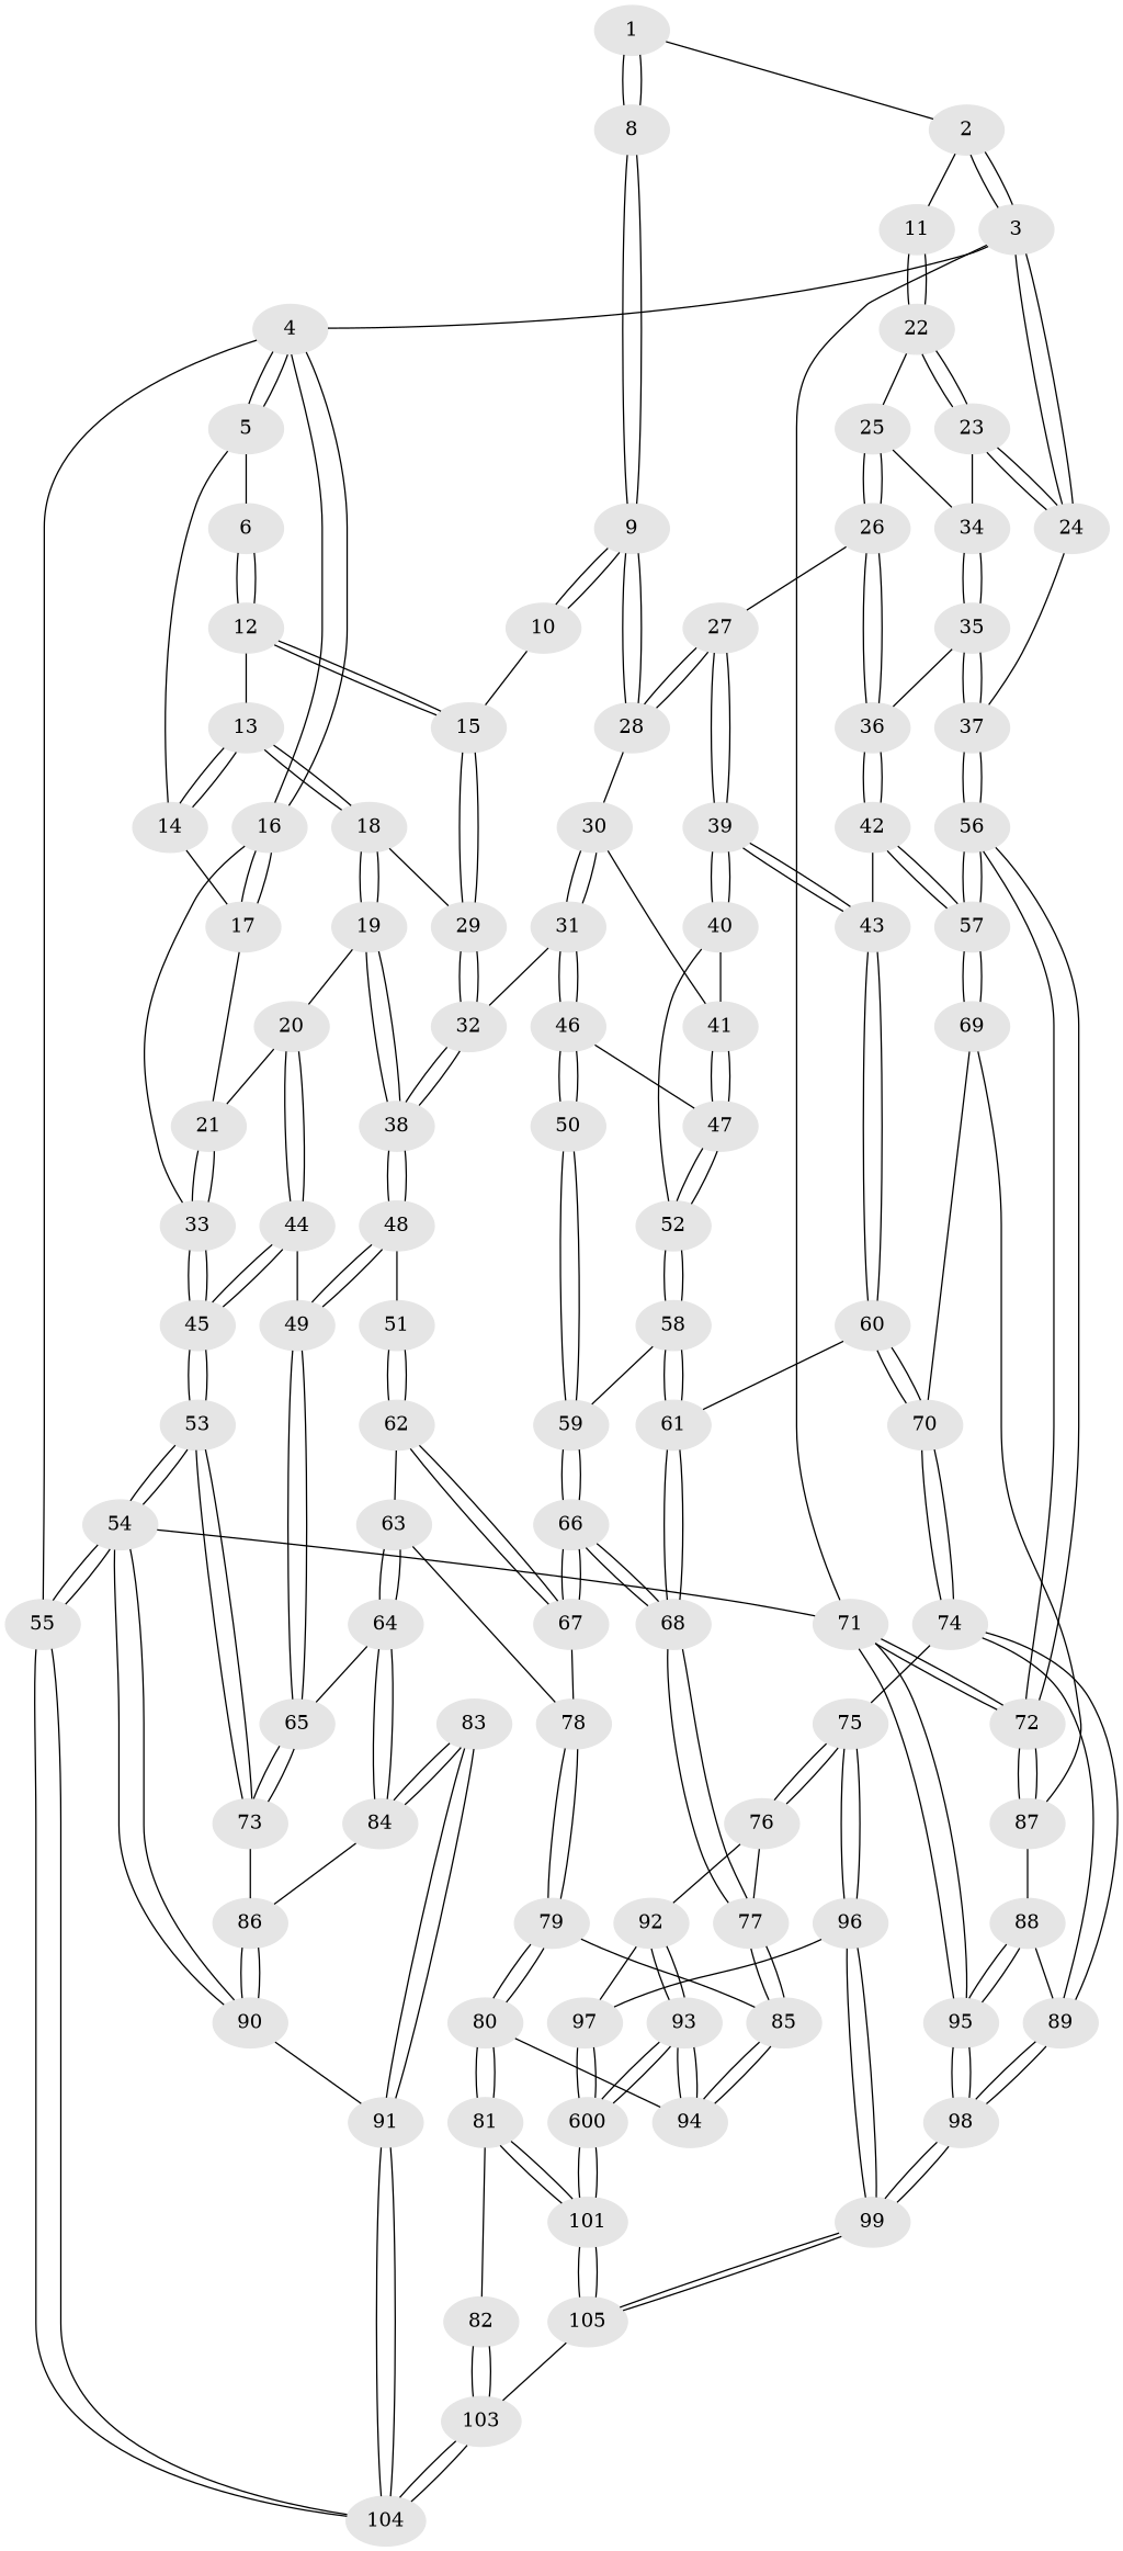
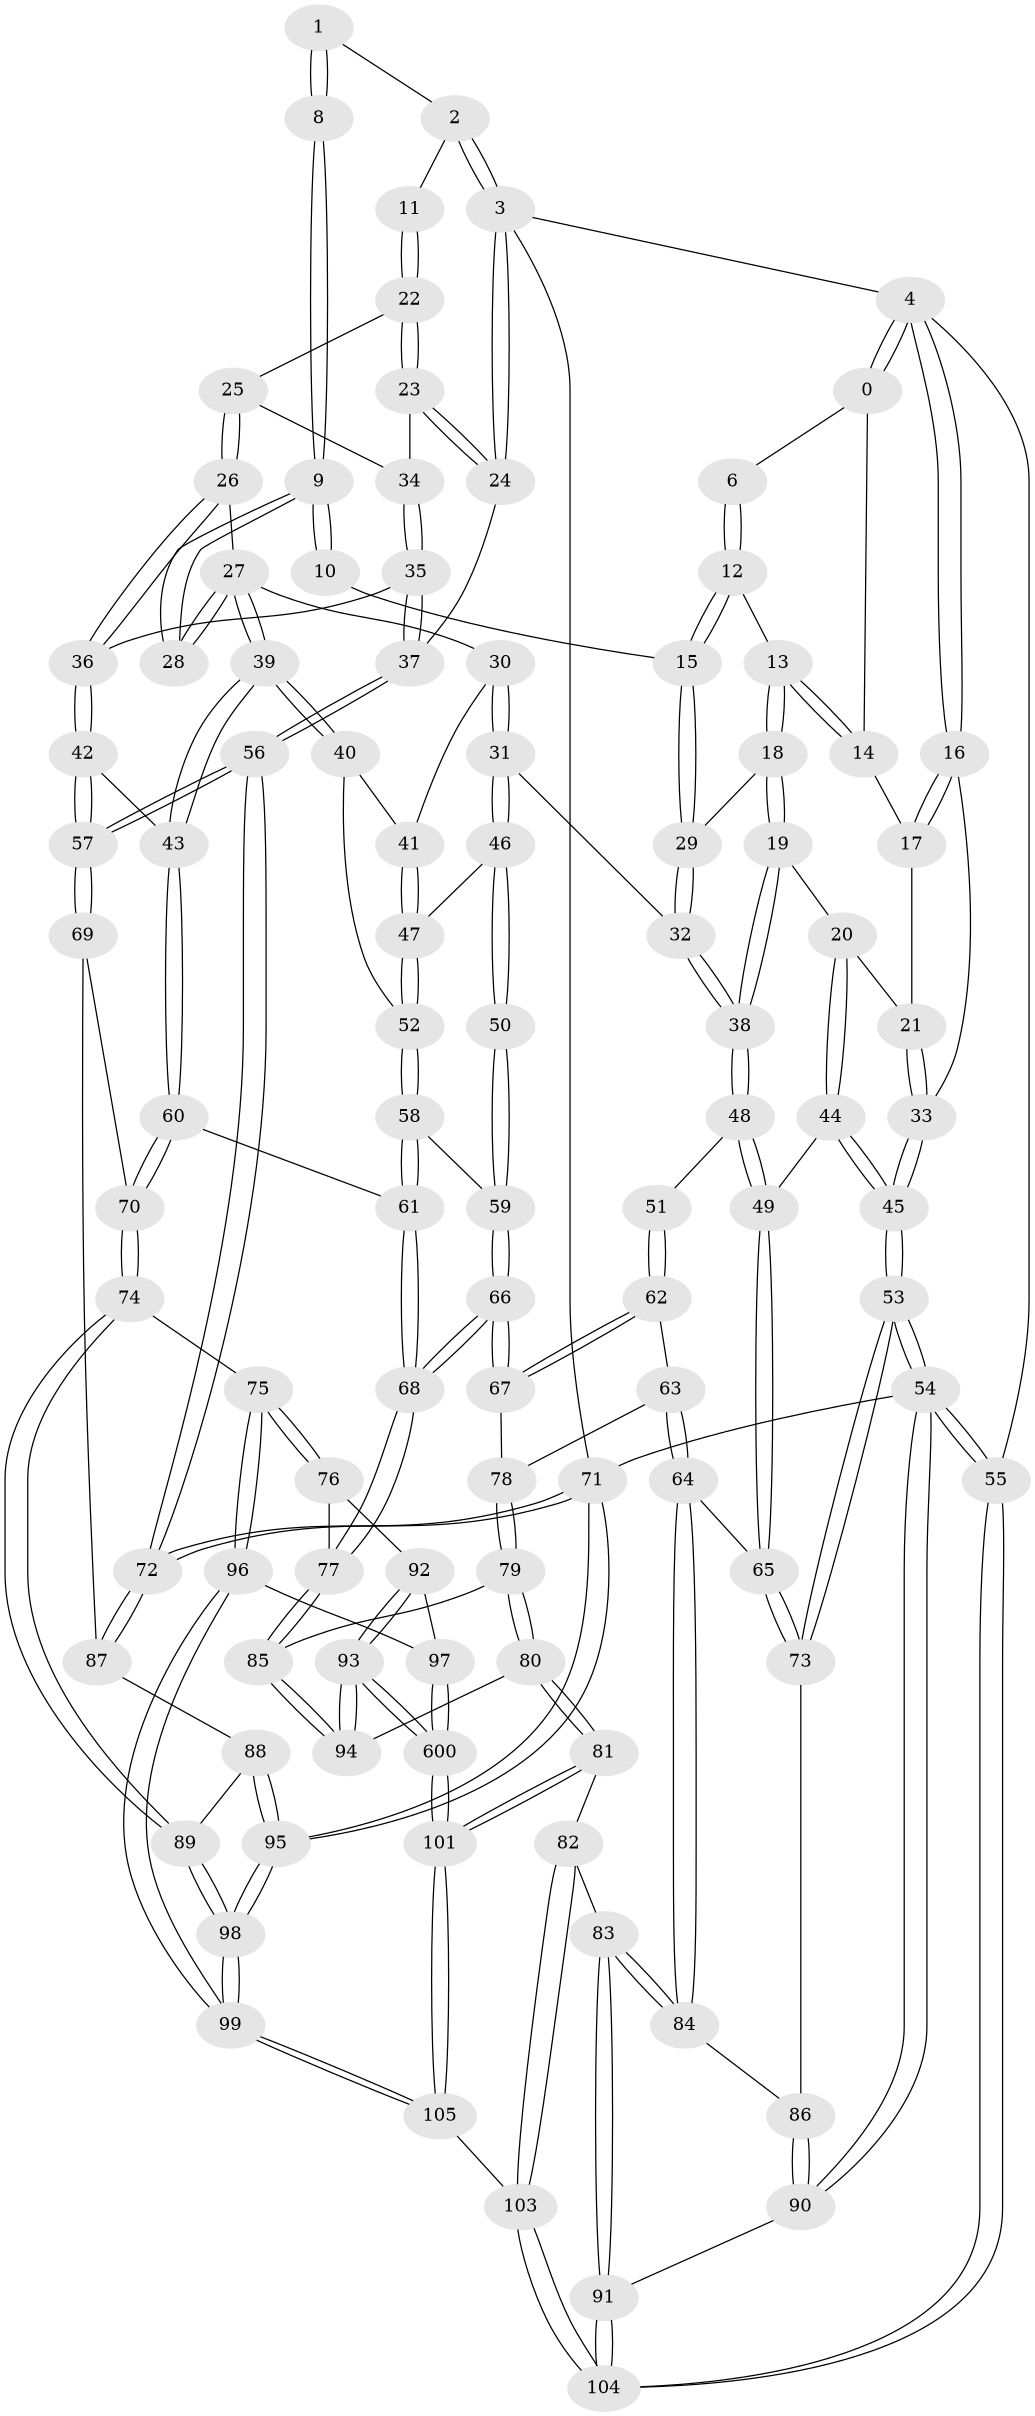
  graph {
    node [color=gray90 style=filled]
    1
    2
    8
    3
    11
    9
    4
    24
    71
    22
-   5
+   5 [label=0]
    16
    55
    37
    72
    95
    6
    14
    17
    33
    104
    12
    15
    13
    10
    28
    30
    29
    23
    25
    18
    19
    21
    32
    45
    20
    38
    44
    48
    49
    34
    26
    35
    56
    27
    36
    39
    42
    40
    43
    31
    41
    46
    47
    50
    53
    57
    51
    52
    60
    58
    69
    61
    70
    65
    54
    73
    59
    62
    66
    63
    67
    90
    86
    91
    87
    68
    74
    77
    64
    78
    84
    79
    85
    88
    75
    89
    98
    76
    96
    92
    97
    99
    93
    94
    80
    81
    82
    101
    83
    103
    n102 [label=105]
    n103 [label=600]
    1 -- 2
    1 -- 8
    1 -- 8
    2 -- 3
    2 -- 3
    2 -- 11
    8 -- 9
    8 -- 9
    3 -- 4
    3 -- 24
    3 -- 24
    3 -- 71
    11 -- 22
    11 -- 22
    9 -- 10
    9 -- 10
    9 -- 28
    9 -- 28
    4 -- 5
    4 -- 5
    4 -- 16
    4 -- 16
    4 -- 55
    24 -- 37
    71 -- 72
    71 -- 72
    71 -- 95
    71 -- 95
    22 -- 23
    22 -- 23
    22 -- 25
    5 -- 6
    5 -- 14
    16 -- 17
    16 -- 17
    16 -- 33
    55 -- 104
    55 -- 104
    37 -- 56
    37 -- 56
    72 -- 87
    72 -- 87
    95 -- 98
    95 -- 98
    6 -- 12
    6 -- 12
    14 -- 17
    17 -- 21
    33 -- 45
    33 -- 45
    12 -- 15
    12 -- 15
    12 -- 13
    15 -- 29
    15 -- 29
    13 -- 14
    13 -- 14
    13 -- 18
    13 -- 18
    10 -- 15
-   28 -- 30
+   27 -- 30
    30 -- 31
    30 -- 31
    30 -- 41
    29 -- 32
    29 -- 32
    23 -- 24
    23 -- 24
    23 -- 34
    25 -- 34
    25 -- 26
    25 -- 26
    18 -- 29
    18 -- 19
    18 -- 19
    19 -- 20
    19 -- 38
    19 -- 38
    21 -- 33
    21 -- 33
    32 -- 38
    32 -- 38
    45 -- 53
    45 -- 53
    20 -- 21
    20 -- 44
    20 -- 44
    38 -- 48
    38 -- 48
    44 -- 45
    44 -- 45
    44 -- 49
    48 -- 49
    48 -- 49
    48 -- 51
    49 -- 65
    49 -- 65
    34 -- 35
    34 -- 35
    26 -- 27
    26 -- 36
    26 -- 36
    35 -- 37
    35 -- 37
    35 -- 36
    56 -- 72
    56 -- 72
    56 -- 57
    56 -- 57
    27 -- 28
    27 -- 28
    27 -- 39
    27 -- 39
    36 -- 42
    36 -- 42
    39 -- 40
    39 -- 40
    39 -- 43
    39 -- 43
    42 -- 43
    42 -- 57
    42 -- 57
    40 -- 41
    40 -- 52
    43 -- 60
    43 -- 60
    31 -- 32
    31 -- 46
    31 -- 46
    41 -- 47
    41 -- 47
    46 -- 47
    46 -- 50
    46 -- 50
    47 -- 52
    47 -- 52
    50 -- 59
    50 -- 59
    53 -- 54
    53 -- 54
    53 -- 73
    53 -- 73
    57 -- 69
    57 -- 69
    51 -- 62
    51 -- 62
    52 -- 58
    52 -- 58
    60 -- 61
    60 -- 70
    60 -- 70
    58 -- 61
    58 -- 61
    58 -- 59
    69 -- 70
    69 -- 87
    61 -- 68
    61 -- 68
    70 -- 74
    70 -- 74
    65 -- 73
    65 -- 73
    54 -- 71
    54 -- 55
    54 -- 55
    54 -- 90
    54 -- 90
    73 -- 86
    59 -- 66
    59 -- 66
    62 -- 63
    62 -- 67
    62 -- 67
    66 -- 67
    66 -- 67
    66 -- 68
    66 -- 68
    63 -- 64
    63 -- 64
    63 -- 78
    67 -- 78
    90 -- 91
    86 -- 90
    86 -- 90
    91 -- 104
    91 -- 104
    87 -- 88
    68 -- 77
    68 -- 77
    74 -- 75
    74 -- 89
    74 -- 89
    77 -- 85
    77 -- 85
    64 -- 65
    64 -- 84
    64 -- 84
    78 -- 79
    78 -- 79
    84 -- 86
    79 -- 85
    79 -- 80
    79 -- 80
    85 -- 94
    85 -- 94
    88 -- 95
    88 -- 95
    88 -- 89
    75 -- 76
    75 -- 76
    75 -- 96
    75 -- 96
    89 -- 98
    89 -- 98
    98 -- 99
    98 -- 99
    76 -- 77
    76 -- 92
    96 -- 97
    96 -- 99
    96 -- 99
    92 -- 97
    92 -- 93
    92 -- 93
    97 -- n103
    97 -- n103
    99 -- n102
    99 -- n102
    93 -- 94
    93 -- 94
    93 -- n103
    93 -- n103
    80 -- 94
    80 -- 81
    80 -- 81
    81 -- 82
    81 -- 101
    81 -- 101
+   82 -- 83
    82 -- 103
    82 -- 103
    101 -- n102
    101 -- n102
    83 -- 91
    83 -- 91
    83 -- 84
    83 -- 84
    103 -- 104
    103 -- 104
    n102 -- 103
    n103 -- 101
    n103 -- 101
  }
